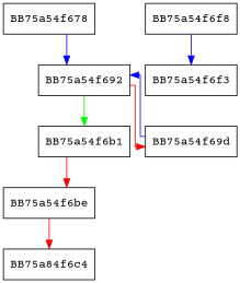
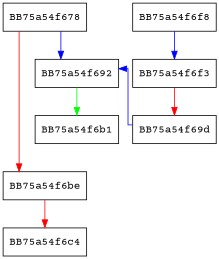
  digraph {
    fontname="Courier Prime"
    splines=ortho
    node [fontname="Courier Prime" shape=box]
    edge [color=red fontname="Courier Prime"]
    n1 [label=BB75a54f692]
    BB75a54f678
    BB75a54f6b1
    BB75a54f69d
    BB75a54f6be
-   BB75a54f6c4 [label=BB75a84f6c4]
+   BB75a54f6c4
    BB75a54f6f8
    BB75a54f6f3
    n1 -> BB75a54f6b1 [color=green]
-   n1 -> BB75a54f69d
+   BB75a54f6f3 -> BB75a54f69d
    BB75a54f678 -> n1 [color=blue]
-   BB75a54f6b1 -> BB75a54f6be
+   BB75a54f678 -> BB75a54f6be
    BB75a54f69d -> n1 [color=blue]
    BB75a54f6be -> BB75a54f6c4
    BB75a54f6f8 -> BB75a54f6f3 [color=blue]
  }
